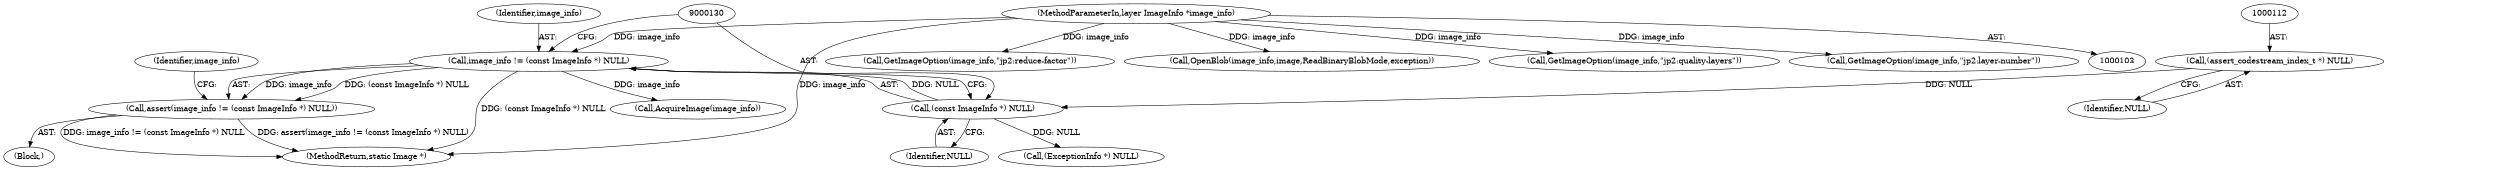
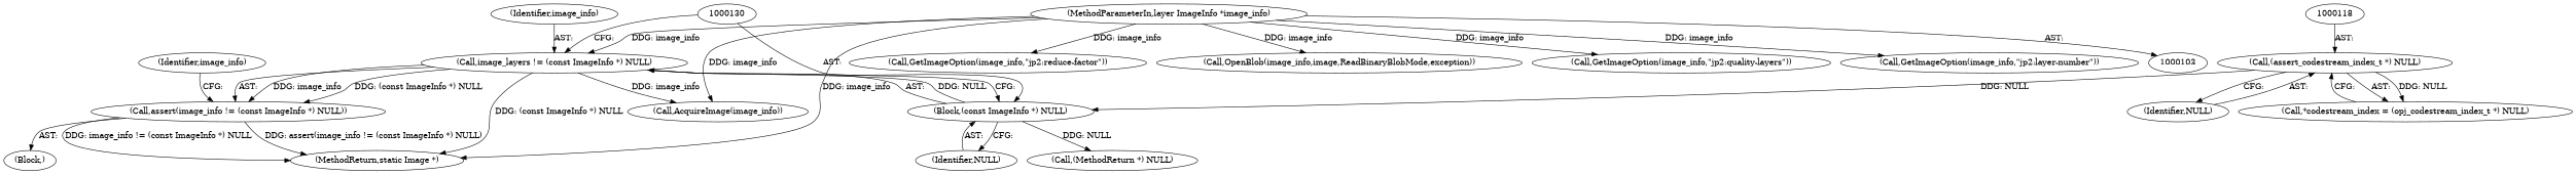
  digraph {
    n1 [label="(Call,assert(image_info != (const ImageInfo *) NULL))"]
    n2 [label="(MethodReturn,static Image *)"]
    n3 [label="(Block,)"]
-   n4 [label="(Call,image_info != (const ImageInfo *) NULL)"]
-   n5 [label="(Call,(const ImageInfo *) NULL)"]
+   n4 [label="(Call,image_layers != (const ImageInfo *) NULL)"]
+   n5 [label="(Block,(const ImageInfo *) NULL)"]
    n6 [label="(Call,AcquireImage(image_info))"]
-   n7 [label="(Call,(ExceptionInfo *) NULL)"]
+   n7 [label="(Call,(MethodReturn *) NULL)"]
    n8 [label="(Identifier,NULL)"]
    n9 [label="(MethodParameterIn,layer ImageInfo *image_info)"]
    n10 [label="(Call,GetImageOption(image_info,\"jp2:reduce-factor\"))"]
    n11 [label="(Call,OpenBlob(image_info,image,ReadBinaryBlobMode,exception))"]
    n12 [label="(Call,GetImageOption(image_info,\"jp2:quality-layers\"))"]
    n13 [label="(Call,GetImageOption(image_info,\"jp2:layer-number\"))"]
    n14 [label=1000103]
    n15 [label="(Call,(assert_codestream_index_t *) NULL)"]
    n16 [label="(Identifier,NULL)"]
+   n17 [label="(Call,*codestream_index = (opj_codestream_index_t *) NULL)"]
    n18 [label="(Identifier,image_info)"]
    n19 [label="(Identifier,image_info)"]
-   1000130 [label=9000130]
-   1000118 [label=1000112]
+   1000130
+   1000118
    n1 -> n2 [label="DDG: assert(image_info != (const ImageInfo *) NULL)"]
    n1 -> n2 [label="DDG: image_info != (const ImageInfo *) NULL"]
    n1 -> n3 [label="AST: "]
    n4 -> n1 [label="AST: "]
    n4 -> n1 [label="DDG: image_info"]
    n4 -> n1 [label="DDG: (const ImageInfo *) NULL"]
    n4 -> n2 [label="DDG: (const ImageInfo *) NULL"]
    n4 -> n5 [label="CFG: "]
    n4 -> n6 [label="DDG: image_info"]
    n5 -> n4 [label="AST: "]
    n5 -> n4 [label="DDG: NULL"]
    n5 -> n7 [label="DDG: NULL"]
    n5 -> n8 [label="CFG: "]
    n8 -> n5 [label="AST: "]
    n9 -> n2 [label="DDG: image_info"]
    n9 -> n4 [label="DDG: image_info"]
+   n9 -> n6 [label="DDG: image_info"]
    n9 -> n10 [label="DDG: image_info"]
    n9 -> n11 [label="DDG: image_info"]
    n9 -> n12 [label="DDG: image_info"]
    n9 -> n13 [label="DDG: image_info"]
    n9 -> n14 [label="AST: "]
    n15 -> n5 [label="DDG: NULL"]
    n15 -> n16 [label="CFG: "]
+   n15 -> n17 [label="AST: "]
+   n15 -> n17 [label="DDG: NULL"]
    n16 -> n15 [label="AST: "]
+   n17 -> n15 [label="CFG: "]
    n18 -> n4 [label="AST: "]
    n19 -> n1 [label="CFG: "]
    1000130 -> n4 [label="CFG: "]
    1000130 -> n5 [label="AST: "]
    1000118 -> n15 [label="AST: "]
  }
